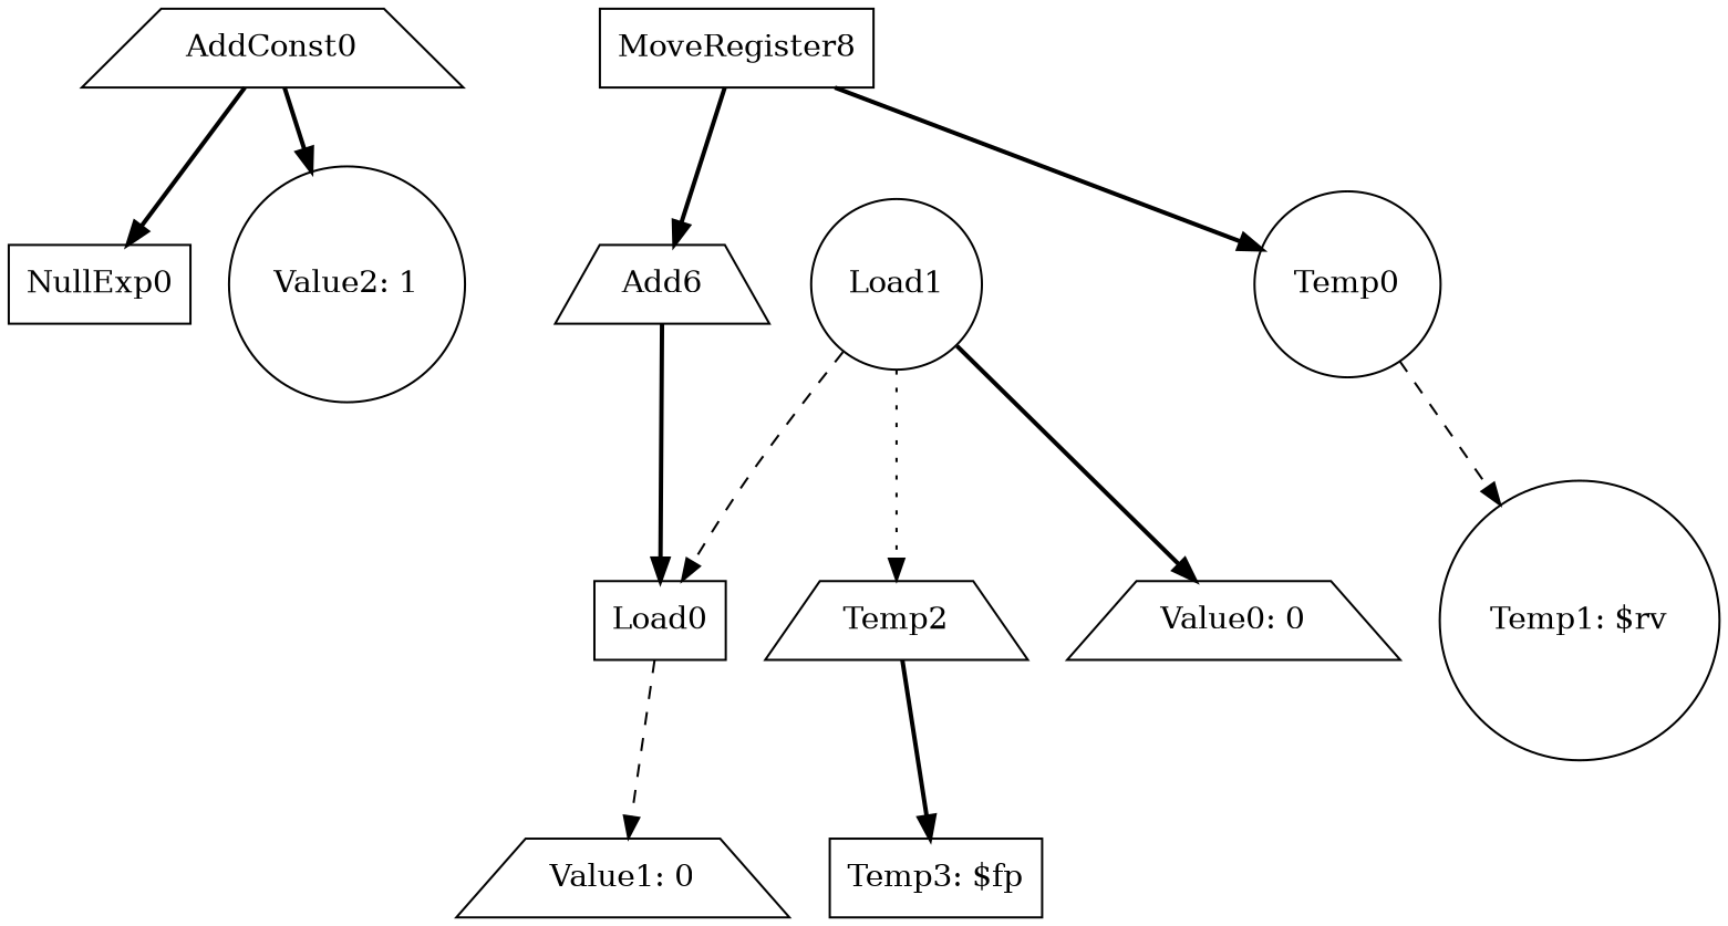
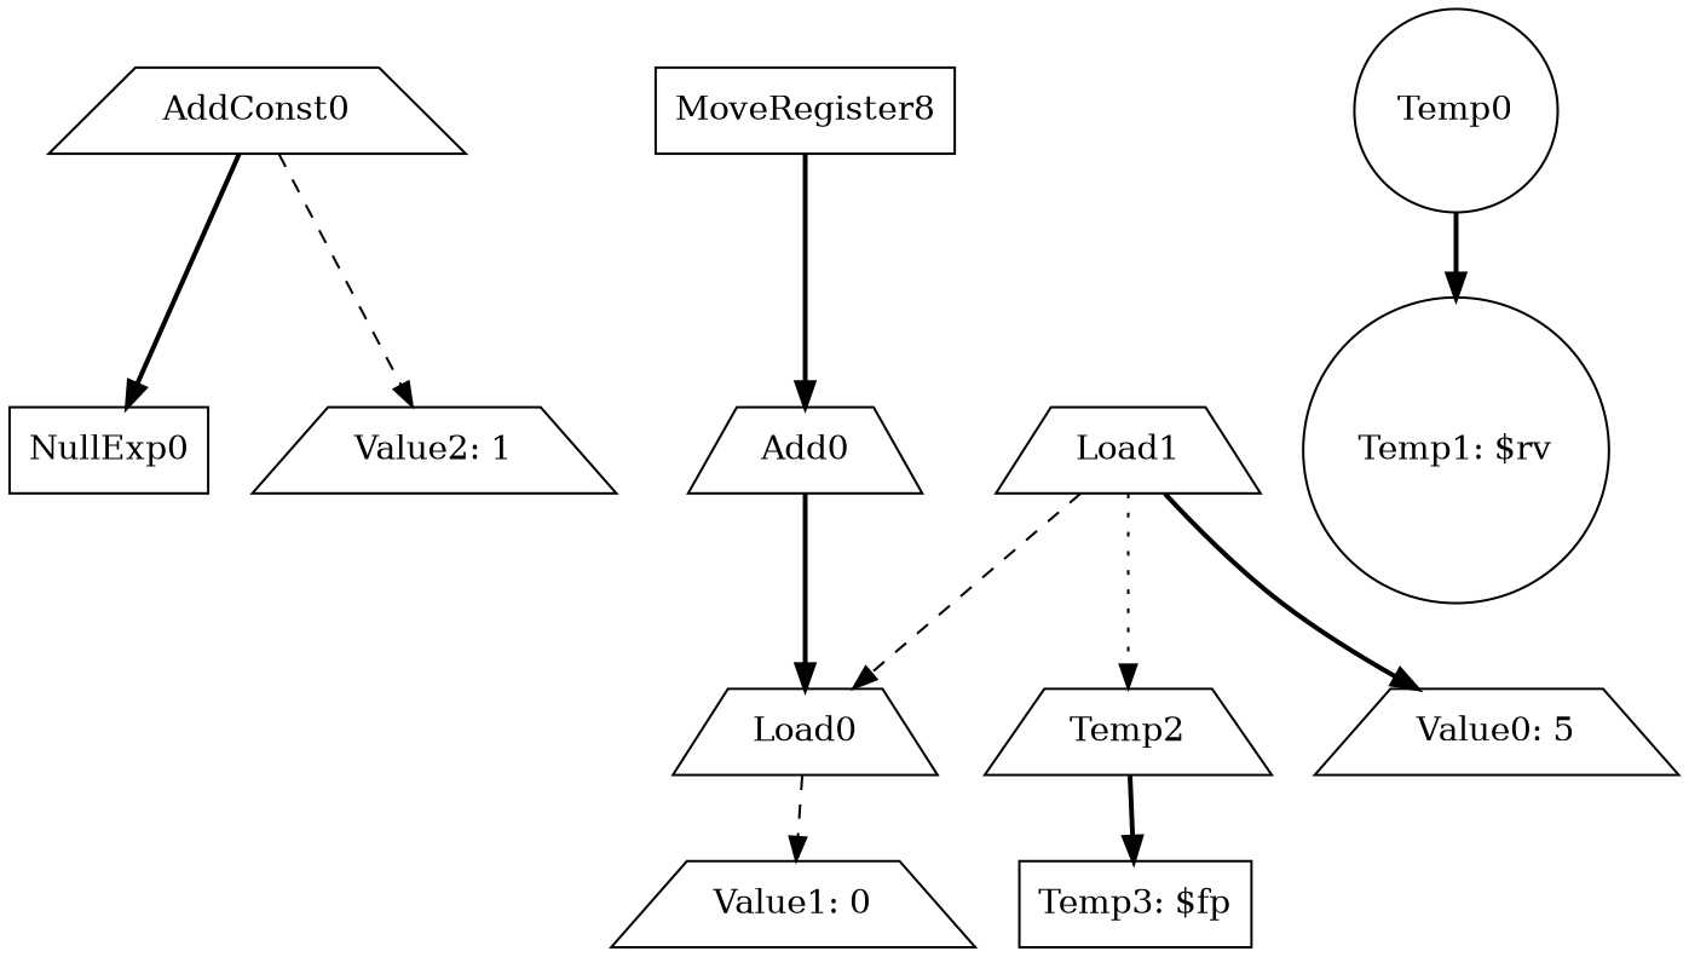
  digraph {
    ordering=out
    node [shape=trapezium]
    edge [style=bold]
    AddConst0
    NullExp0 [shape=box]
-   "Value2: 1" [shape=circle]
-   Add0 [label=Add6]
-   Load0 [shape=box]
+   "Value2: 1"
+   Add0
+   Load0
    "Value1: 0"
-   Load1 [shape=circle]
+   Load1
    Temp2
-   "Value0: 0"
+   "Value0: 0" [label="Value0: 5"]
    "Temp3: $fp" [shape=box]
    Temp0 [shape=circle]
    "Temp1: $rv" [shape=circle]
    n13 [label=MoveRegister8 shape=box]
    AddConst0 -> NullExp0
-   AddConst0 -> "Value2: 1"
+   AddConst0 -> "Value2: 1" [style=dashed]
    Add0 -> Load0
    Load0 -> "Value1: 0" [style=dashed]
    Load1 -> Load0 [style=dashed]
    Load1 -> Temp2 [style=dotted]
    Load1 -> "Value0: 0"
    Temp2 -> "Temp3: $fp"
-   Temp0 -> "Temp1: $rv" [style=dashed]
+   Temp0 -> "Temp1: $rv"
    n13 -> Add0
-   n13 -> Temp0
  }
